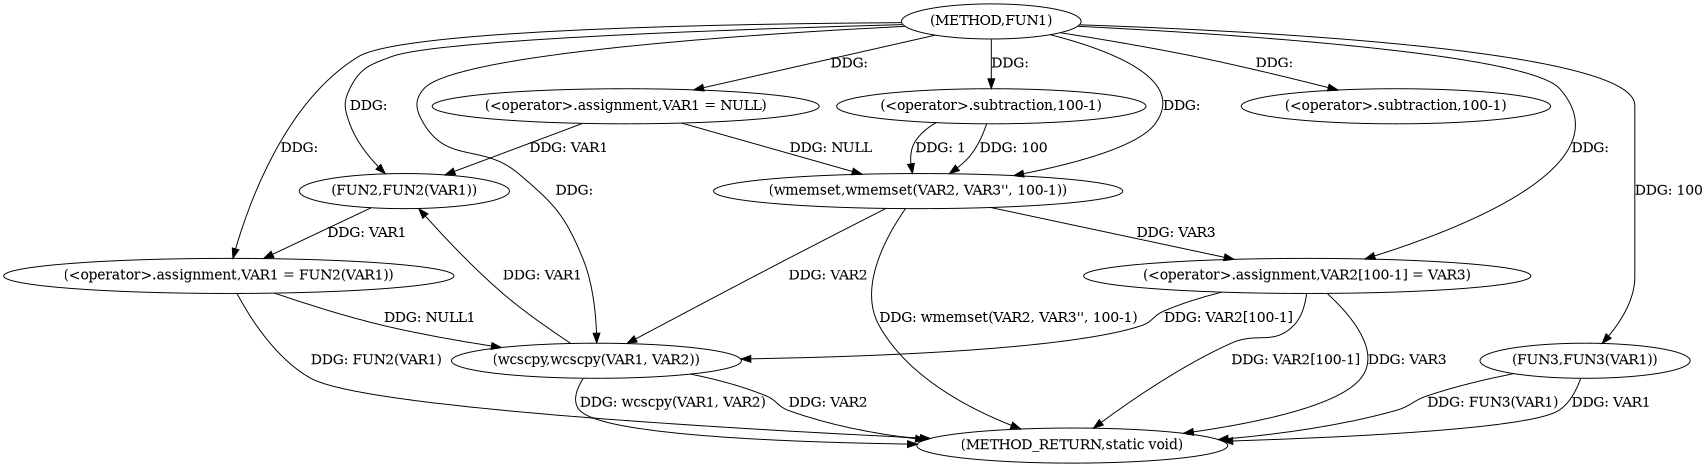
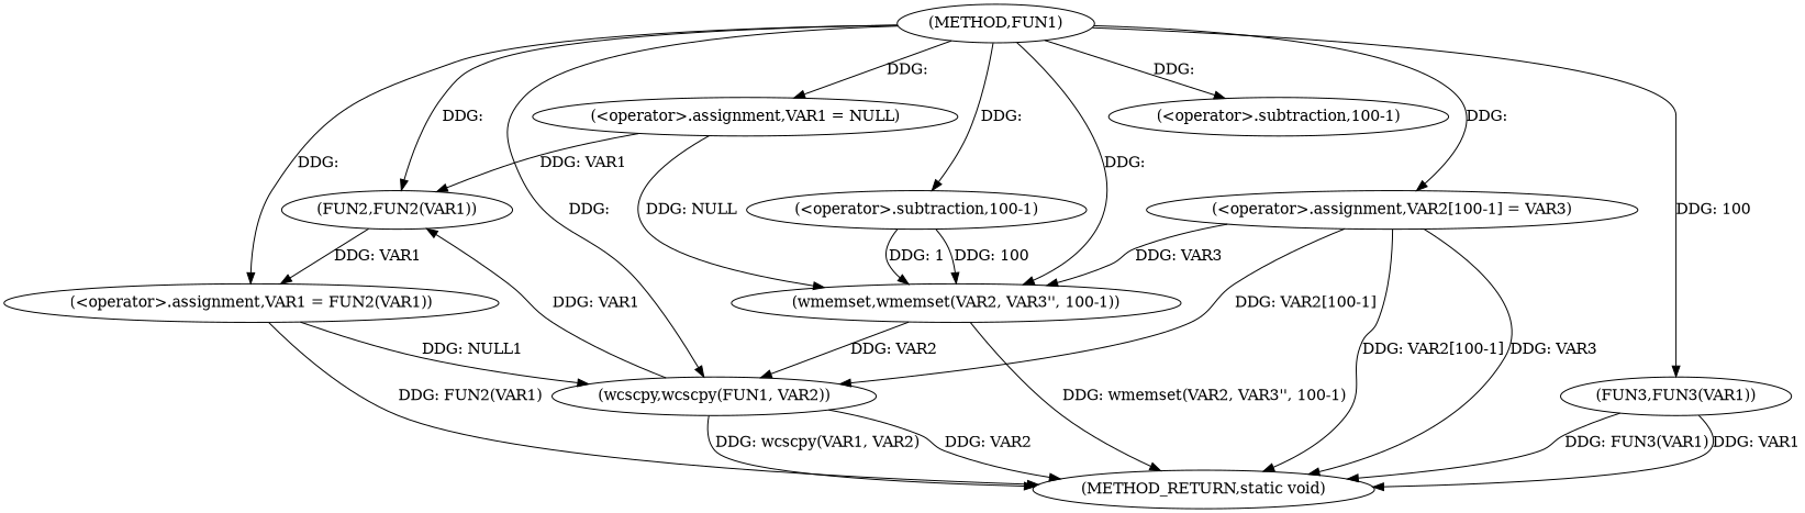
  digraph {
    n1 [label="(METHOD,FUN1)"]
    n2 [label="(<operator>.assignment,VAR1 = NULL)"]
    n3 [label="(<operator>.assignment,VAR1 = FUN2(VAR1))"]
    n4 [label="(FUN2,FUN2(VAR1))"]
    n5 [label="(wmemset,wmemset(VAR2, VAR3'', 100-1))"]
    n6 [label="(<operator>.subtraction,100-1)"]
    n7 [label="(<operator>.assignment,VAR2[100-1] = VAR3)"]
    n8 [label="(<operator>.subtraction,100-1)"]
-   n9 [label="(wcscpy,wcscpy(VAR1, VAR2))"]
+   n9 [label="(wcscpy,wcscpy(FUN1, VAR2))"]
    n10 [label="(FUN3,FUN3(VAR1))"]
    n11 [label="(METHOD_RETURN,static void)"]
    n1 -> n2 [label="DDG: "]
    n1 -> n3 [label="DDG: "]
    n1 -> n4 [label="DDG: "]
    n1 -> n5 [label="DDG: "]
    n1 -> n6 [label="DDG: "]
    n1 -> n7 [label="DDG: "]
    n1 -> n8 [label="DDG: "]
    n1 -> n9 [label="DDG: "]
    n1 -> n10 [label="DDG: 100"]
    n2 -> n4 [label="DDG: VAR1"]
    n2 -> n5 [label="DDG: NULL"]
    n3 -> n9 [label="DDG: NULL1"]
    n3 -> n11 [label="DDG: FUN2(VAR1)"]
    n4 -> n3 [label="DDG: VAR1"]
-   n5 -> n7 [label="DDG: VAR3"]
+   n7 -> n5 [label="DDG: VAR3"]
    n5 -> n9 [label="DDG: VAR2"]
    n5 -> n11 [label="DDG: wmemset(VAR2, VAR3'', 100-1)"]
    n6 -> n5 [label="DDG: 100"]
    n6 -> n5 [label="DDG: 1"]
    n7 -> n9 [label="DDG: VAR2[100-1]"]
    n7 -> n11 [label="DDG: VAR2[100-1]"]
    n7 -> n11 [label="DDG: VAR3"]
    n9 -> n4 [label="DDG: VAR1"]
    n9 -> n11 [label="DDG: wcscpy(VAR1, VAR2)"]
    n9 -> n11 [label="DDG: VAR2"]
    n10 -> n11 [label="DDG: FUN3(VAR1)"]
    n10 -> n11 [label="DDG: VAR1"]
  }
